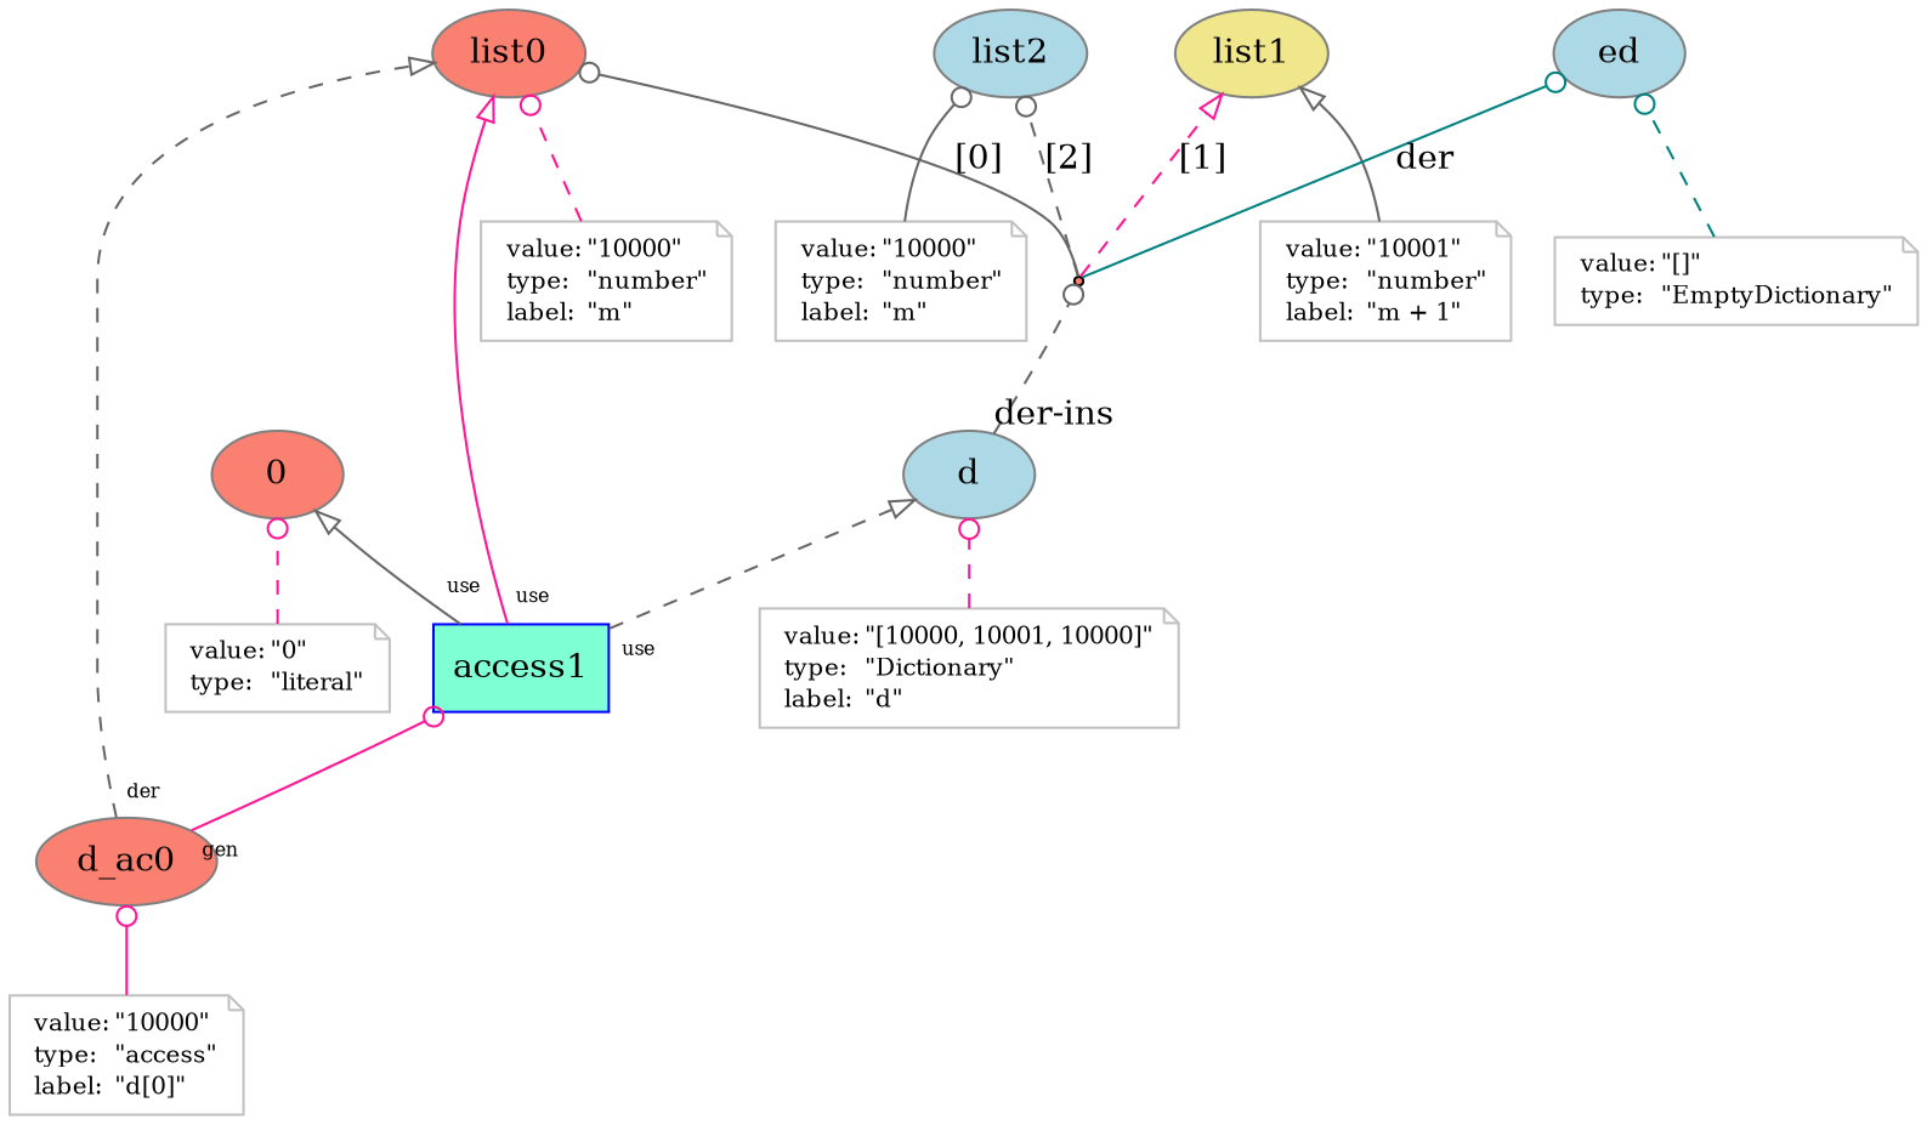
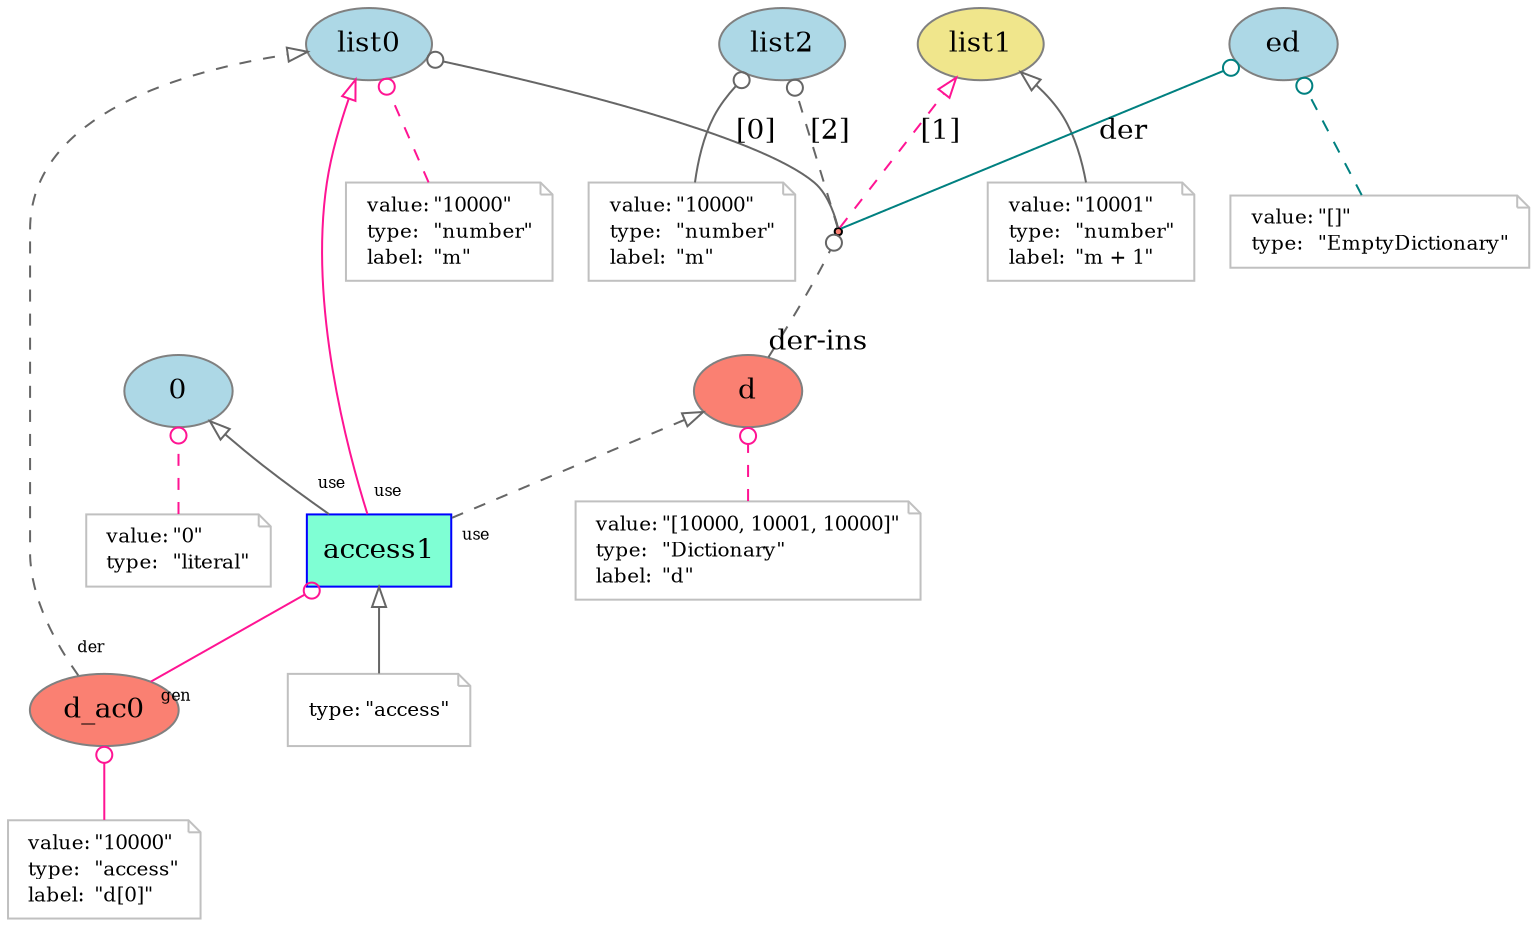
  digraph {
    rankdir=BT
    node [color=gray style=filled shape=note]
    edge [arrowhead=odot color=gray40 style=dashed]
-   n1 [color="#808080" fillcolor=salmon label=list0 shape=""]
+   n1 [color="#808080" fillcolor=lightblue label=list0 shape=""]
    n2 [fontcolor=black fontsize=10 label=<<TABLE cellpadding="0" border="0"> 	<TR> 	    <TD align="left">value:</TD> 	    <TD align="left">&quot;10000&quot;</TD> 	</TR> 	<TR> 	    <TD align="left">type:</TD> 	    <TD align="left">&quot;number&quot;</TD> 	</TR> 	<TR> 	    <TD align="left">label:</TD> 	    <TD align="left">&quot;m&quot;</TD> 	</TR> </TABLE>> style=""]
    n3 [color="#808080" fillcolor=khaki label=list1 shape=""]
    n4 [fontcolor=black fontsize=10 label=<<TABLE cellpadding="0" border="0"> 	<TR> 	    <TD align="left">value:</TD> 	    <TD align="left">&quot;10001&quot;</TD> 	</TR> 	<TR> 	    <TD align="left">type:</TD> 	    <TD align="left">&quot;number&quot;</TD> 	</TR> 	<TR> 	    <TD align="left">label:</TD> 	    <TD align="left">&quot;m + 1&quot;</TD> 	</TR> </TABLE>> style=""]
    n5 [color="#808080" fillcolor=lightblue label=list2 shape=""]
    n6 [fontcolor=black fontsize=10 label=<<TABLE cellpadding="0" border="0"> 	<TR> 	    <TD align="left">value:</TD> 	    <TD align="left">&quot;10000&quot;</TD> 	</TR> 	<TR> 	    <TD align="left">type:</TD> 	    <TD align="left">&quot;number&quot;</TD> 	</TR> 	<TR> 	    <TD align="left">label:</TD> 	    <TD align="left">&quot;m&quot;</TD> 	</TR> </TABLE>> style=""]
    n7 [color="#808080" fillcolor=lightblue label=ed shape=""]
    n8 [fontcolor=black fontsize=10 label=<<TABLE cellpadding="0" border="0"> 	<TR> 	    <TD align="left">value:</TD> 	    <TD align="left">&quot;[]&quot;</TD> 	</TR> 	<TR> 	    <TD align="left">type:</TD> 	    <TD align="left">&quot;EmptyDictionary&quot;</TD> 	</TR> </TABLE>> style=""]
-   n9 [color="#808080" fillcolor=lightblue label=d shape=""]
+   n9 [color="#808080" fillcolor=salmon label=d shape=""]
    bn0 [fillcolor=salmon shape=point color=""]
    n11 [fontcolor=black fontsize=10 label=<<TABLE cellpadding="0" border="0"> 	<TR> 	    <TD align="left">value:</TD> 	    <TD align="left">&quot;[10000, 10001, 10000]&quot;</TD> 	</TR> 	<TR> 	    <TD align="left">type:</TD> 	    <TD align="left">&quot;Dictionary&quot;</TD> 	</TR> 	<TR> 	    <TD align="left">label:</TD> 	    <TD align="left">&quot;d&quot;</TD> 	</TR> </TABLE>> style=""]
-   n12 [color="#808080" fillcolor=salmon label=0 shape=""]
+   n12 [color="#808080" fillcolor=lightblue label=0 shape=""]
    n13 [fontcolor=black fontsize=10 label=<<TABLE cellpadding="0" border="0"> 	<TR> 	    <TD align="left">value:</TD> 	    <TD align="left">&quot;0&quot;</TD> 	</TR> 	<TR> 	    <TD align="left">type:</TD> 	    <TD align="left">&quot;literal&quot;</TD> 	</TR> </TABLE>> style=""]
    n14 [color="#808080" fillcolor=salmon label=d_ac0 shape=""]
    n15 [color="#0000FF" fillcolor=aquamarine label=access1 shape=polygon sides=4]
    n16 [fontcolor=black fontsize=10 label=<<TABLE cellpadding="0" border="0"> 	<TR> 	    <TD align="left">value:</TD> 	    <TD align="left">&quot;10000&quot;</TD> 	</TR> 	<TR> 	    <TD align="left">type:</TD> 	    <TD align="left">&quot;access&quot;</TD> 	</TR> 	<TR> 	    <TD align="left">label:</TD> 	    <TD align="left">&quot;d[0]&quot;</TD> 	</TR> </TABLE>> style=""]
+   n17 [fontcolor=black fontsize=10 label=<<TABLE cellpadding="0" border="0"> 	<TR> 	    <TD align="left">type:</TD> 	    <TD align="left">&quot;access&quot;</TD> 	</TR> </TABLE>> style=""]
    n2 -> n1 [color=deeppink]
    n4 -> n3 [arrowhead=onormal style=solid]
    n6 -> n5 [style=solid]
    n8 -> n7 [color=teal]
    n9 -> bn0 [taillabel="der-ins"]
    bn0 -> n1 [label="[0]" labelangle=60.0 labeldistance=1.5 labelfontsize=8 rotation=20 style=solid]
    bn0 -> n3 [arrowhead=onormal color=deeppink label="[1]" labelangle=60.0 labeldistance=1.5 labelfontsize=8 rotation=20]
    bn0 -> n5 [label="[2]" labelangle=60.0 labeldistance=1.5 labelfontsize=8 rotation=20]
    bn0 -> n7 [color=teal label=der labelangle=60.0 labeldistance=1.5 labelfontsize=8 rotation=20 style=solid]
    n11 -> n9 [color=deeppink]
    n13 -> n12 [color=deeppink]
    n14 -> n1 [arrowhead=onormal labelangle=60.0 labeldistance=1.5 labelfontsize=8 rotation=20 taillabel=der]
    n14 -> n15 [color=deeppink labelangle=60.0 labeldistance=1.5 labelfontsize=8 rotation=20 style=solid taillabel=gen]
    n15 -> n1 [arrowhead=onormal color=deeppink labelangle=60.0 labeldistance=1.5 labelfontsize=8 rotation=20 style=solid taillabel=use]
    n15 -> n9 [arrowhead=onormal labelangle=60.0 labeldistance=1.5 labelfontsize=8 rotation=20 taillabel=use]
    n15 -> n12 [arrowhead=onormal labelangle=60.0 labeldistance=1.5 labelfontsize=8 rotation=20 style=solid taillabel=use]
    n16 -> n14 [color=deeppink style=solid]
+   n17 -> n15 [arrowhead=onormal style=solid]
  }
